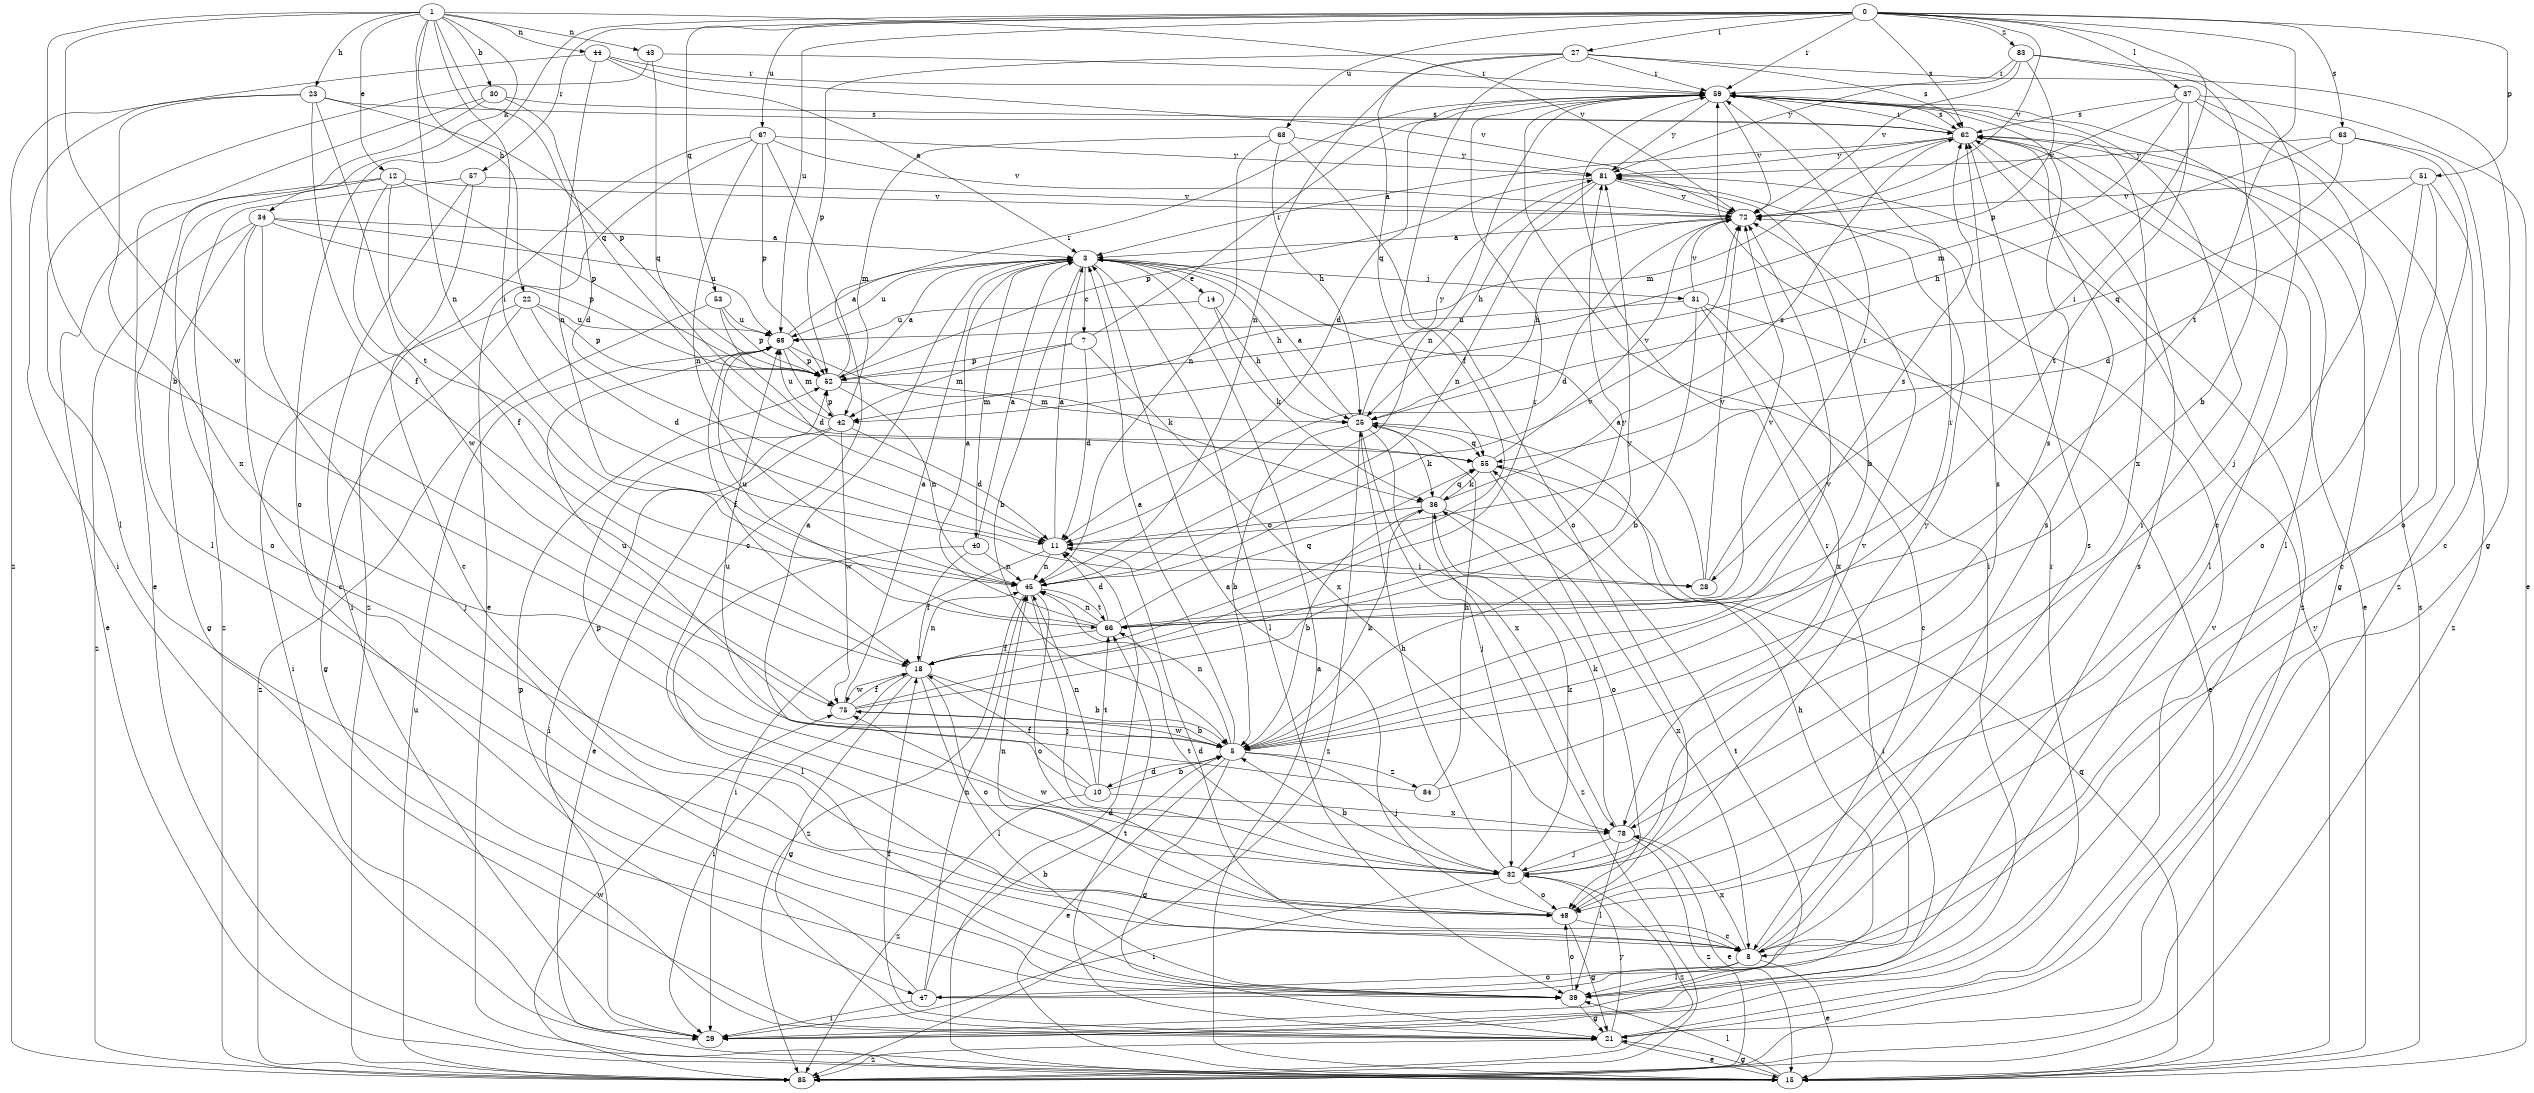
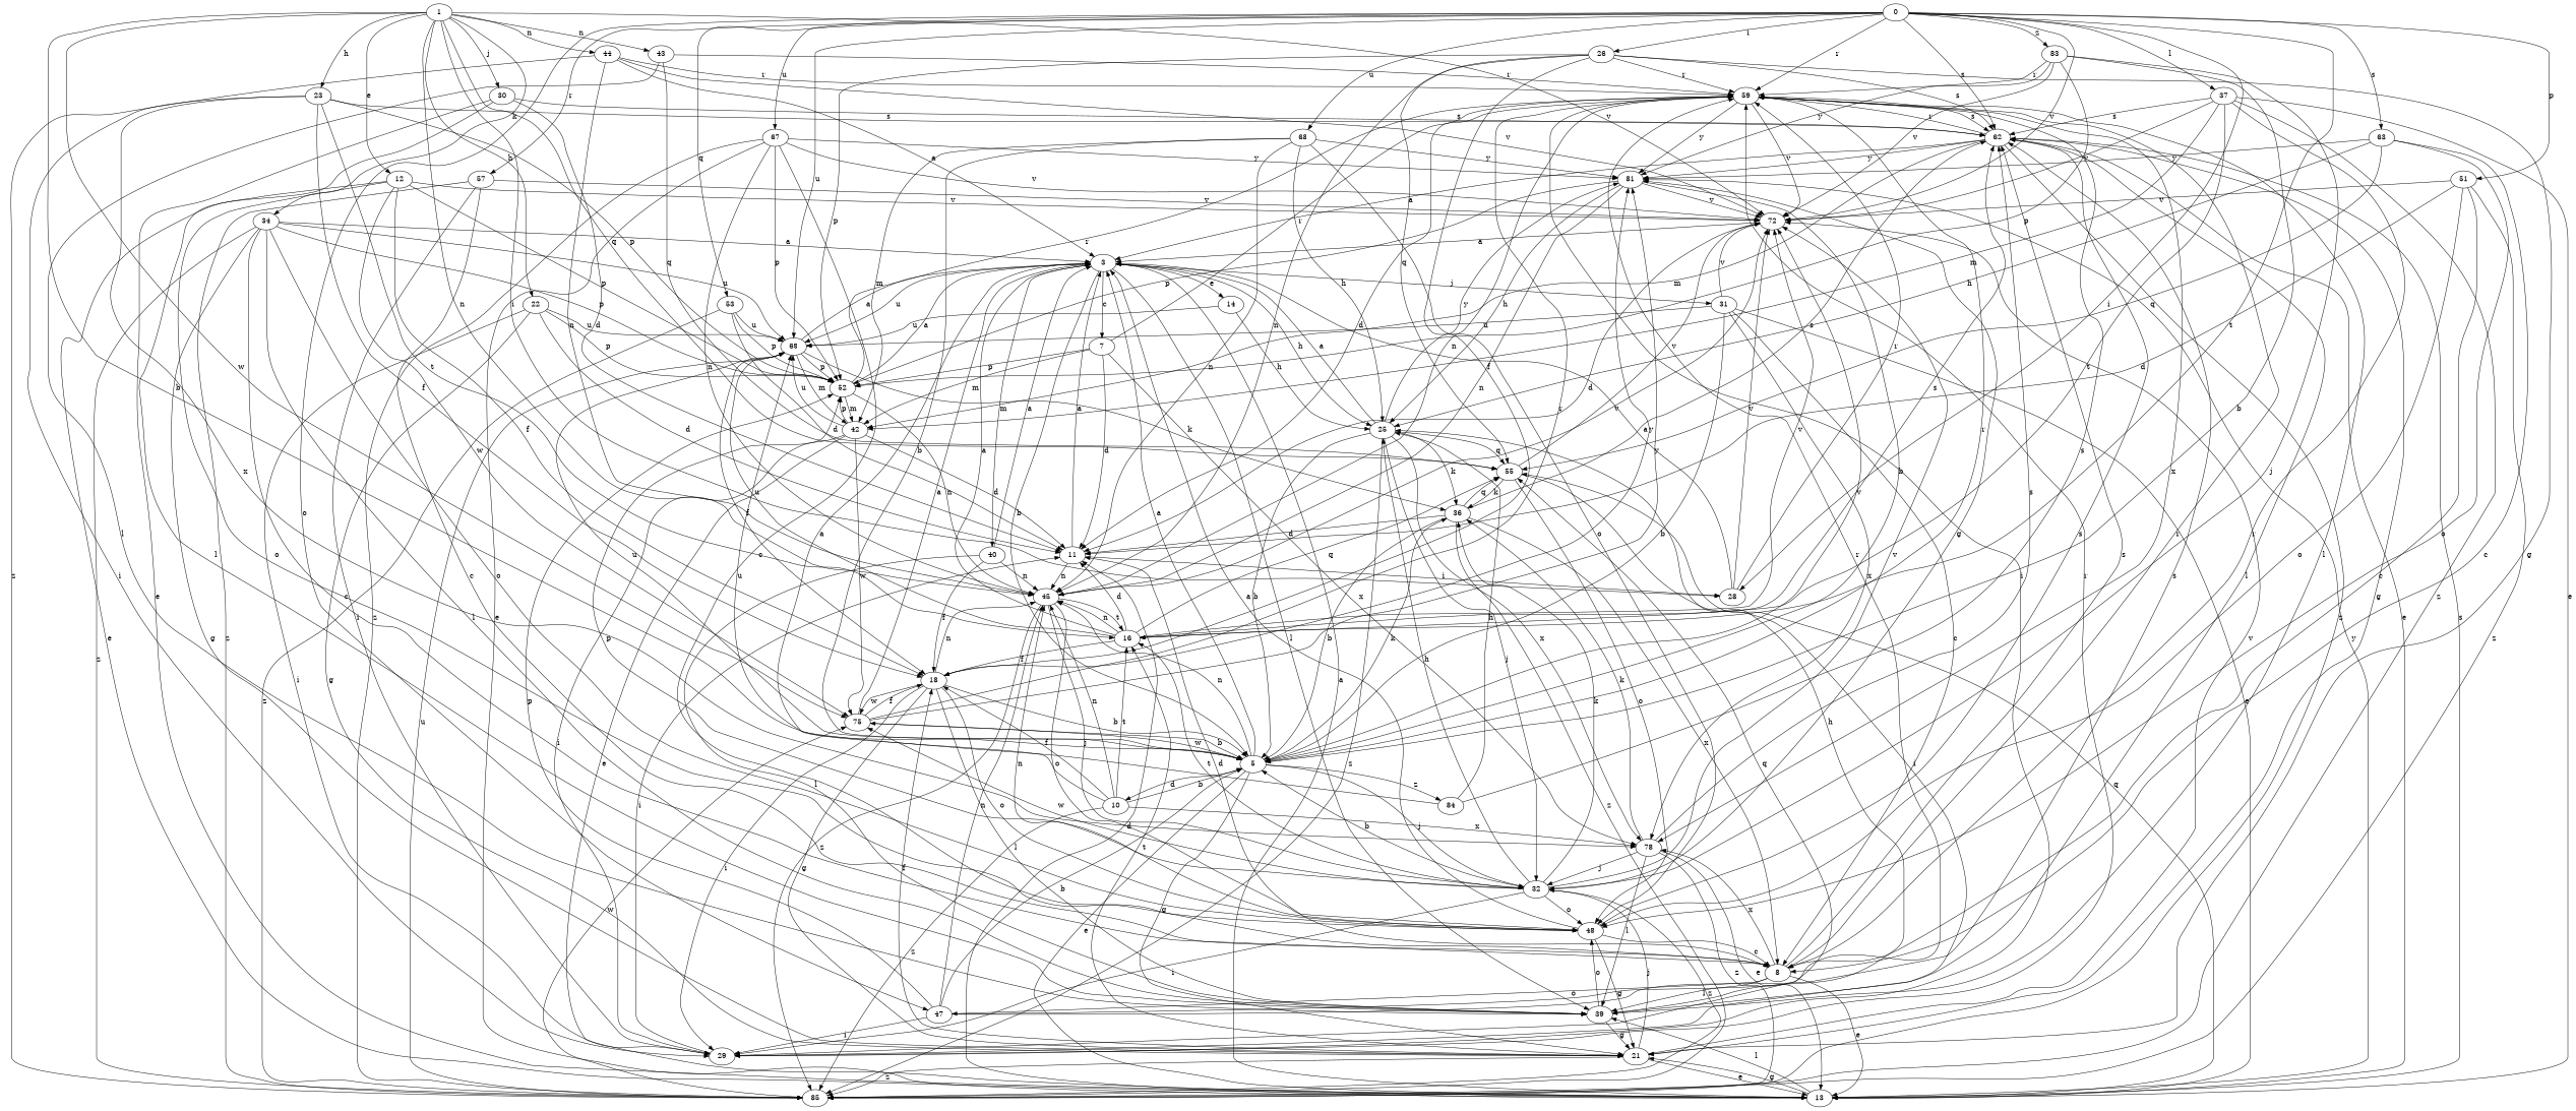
  strict digraph {
    0
-   26 [label=27]
+   26
    28
    37
    47
    51
    53
    57
    59
    n10 [label=63]
    62
-   66
+   66 [label=16]
    67
    68
    69
    72
    83
    45
    55
    21
    52
    18
    3
-   15
+   15 [label=13]
    42
    8
    85
    5
    29
    11
    48
    39
    78
    81
    25
    36
    32
    1
    12
    22
    23
    30
    34
    43
    44
    75
    10
    84
    7
    14
    31
    40
    0 -> 26 [label=i]
    0 -> 28 [label=i]
    0 -> 37 [label=l]
    0 -> 47 [label=o]
    0 -> 51 [label=p]
    0 -> 53 [label=q]
    0 -> 57 [label=r]
    0 -> 59 [label=r]
    0 -> n10 [label=s]
    0 -> 62 [label=s]
    0 -> 66 [label=t]
    0 -> 67 [label=u]
    0 -> 68 [label=u]
    0 -> 69 [label=u]
    0 -> 72 [label=v]
    0 -> 83 [label=z]
    26 -> 59 [label=r]
    26 -> 62 [label=s]
    26 -> 45 [label=n]
    26 -> 55 [label=q]
    26 -> 21 [label=g]
    26 -> 52 [label=p]
    26 -> 18 [label=f]
    28 -> 59 [label=r]
    28 -> 72 [label=v]
    28 -> 3 [label=a]
    37 -> 62 [label=s]
    37 -> 66 [label=t]
    37 -> 72 [label=v]
    37 -> 15 [label=e]
    37 -> 42 [label=m]
-   37 -> 8 [label=c]
+   37 -> 8 [label=r]
    37 -> 85 [label=z]
    47 -> 59 [label=r]
    47 -> 62 [label=s]
    47 -> 45 [label=n]
    47 -> 52 [label=p]
    47 -> 5 [label=b]
    47 -> 29 [label=i]
    51 -> 72 [label=v]
    51 -> 8 [label=c]
    51 -> 85 [label=z]
    51 -> 11 [label=d]
    51 -> 48 [label=o]
    53 -> 69 [label=u]
    53 -> 52 [label=p]
    53 -> 85 [label=z]
    53 -> 11 [label=d]
    57 -> 72 [label=v]
    57 -> 8 [label=c]
    57 -> 85 [label=z]
    57 -> 29 [label=i]
    59 -> 62 [label=s]
    59 -> 72 [label=v]
    59 -> 45 [label=n]
    59 -> 29 [label=i]
    59 -> 11 [label=d]
    59 -> 39 [label=l]
    59 -> 78 [label=x]
    59 -> 81 [label=y]
    n10 -> 55 [label=q]
    n10 -> 8 [label=c]
    n10 -> 48 [label=o]
    n10 -> 81 [label=y]
    n10 -> 25 [label=h]
    62 -> 59 [label=r]
    62 -> 21 [label=g]
    62 -> 3 [label=a]
    62 -> 15 [label=e]
    62 -> 42 [label=m]
    62 -> 85 [label=z]
    62 -> 39 [label=l]
    62 -> 81 [label=y]
    66 -> 62 [label=s]
    66 -> 69 [label=u]
    66 -> 72 [label=v]
    66 -> 45 [label=n]
    66 -> 55 [label=q]
    66 -> 18 [label=f]
    66 -> 3 [label=a]
    66 -> 11 [label=d]
    67 -> 72 [label=v]
    67 -> 45 [label=n]
    67 -> 52 [label=p]
    67 -> 15 [label=e]
    67 -> 8 [label=c]
    67 -> 85 [label=z]
    67 -> 81 [label=y]
    68 -> 45 [label=n]
    68 -> 42 [label=m]
+   68 -> 5 [label=b]
    68 -> 48 [label=o]
    68 -> 81 [label=y]
    68 -> 25 [label=h]
    69 -> 52 [label=p]
    69 -> 18 [label=f]
    69 -> 3 [label=a]
    69 -> 42 [label=m]
    69 -> 36 [label=k]
    72 -> 3 [label=a]
    72 -> 11 [label=d]
-   72 -> 25 [label=h]
    83 -> 59 [label=r]
    83 -> 72 [label=v]
    83 -> 52 [label=p]
    83 -> 5 [label=b]
    83 -> 81 [label=y]
    83 -> 32 [label=j]
    45 -> 66 [label=t]
    45 -> 72 [label=v]
    45 -> 85 [label=z]
    45 -> 48 [label=o]
    45 -> 32 [label=j]
    55 -> 72 [label=v]
    55 -> 29 [label=i]
    55 -> 48 [label=o]
    55 -> 36 [label=k]
    21 -> 66 [label=t]
    21 -> 72 [label=v]
    21 -> 18 [label=f]
    21 -> 15 [label=e]
    21 -> 85 [label=z]
-   21 -> 32 [label=y]
+   21 -> 32 [label=j]
    52 -> 59 [label=r]
    52 -> 45 [label=n]
    52 -> 3 [label=a]
-   52 -> 25 [label=m]
+   52 -> 42 [label=m]
    18 -> 45 [label=n]
    18 -> 21 [label=g]
    18 -> 5 [label=b]
    18 -> 29 [label=i]
    18 -> 48 [label=o]
    18 -> 39 [label=l]
    18 -> 81 [label=y]
    18 -> 75 [label=w]
    3 -> 69 [label=u]
    3 -> 5 [label=b]
    3 -> 39 [label=l]
    3 -> 25 [label=h]
    3 -> 7 [label=c]
    3 -> 14 [label=e]
    3 -> 31 [label=j]
    3 -> 40 [label=m]
    15 -> 62 [label=s]
    15 -> 55 [label=q]
    15 -> 21 [label=g]
    15 -> 3 [label=a]
    15 -> 11 [label=d]
    15 -> 39 [label=l]
    15 -> 81 [label=y]
    42 -> 69 [label=u]
    42 -> 52 [label=p]
    42 -> 15 [label=e]
    42 -> 29 [label=i]
    42 -> 11 [label=d]
    42 -> 75 [label=w]
    8 -> 47 [label=o]
    8 -> 59 [label=r]
    8 -> 62 [label=s]
    8 -> 15 [label=e]
    8 -> 11 [label=d]
    8 -> 39 [label=l]
    8 -> 78 [label=x]
    85 -> 69 [label=u]
    85 -> 75 [label=w]
    5 -> 59 [label=r]
    5 -> 69 [label=u]
    5 -> 72 [label=v]
    5 -> 45 [label=n]
    5 -> 21 [label=g]
    5 -> 3 [label=a]
    5 -> 15 [label=e]
    5 -> 36 [label=k]
    5 -> 32 [label=j]
    5 -> 75 [label=w]
    5 -> 10 [label=d]
    5 -> 84 [label=z]
    29 -> 59 [label=r]
-   29 -> 55 [label=t]
+   29 -> 55 [label=q]
    11 -> 28 [label=i]
    11 -> 45 [label=n]
    11 -> 3 [label=a]
-   11 -> 29 [label=i]
+   29 -> 11 [label=i]
    48 -> 62 [label=s]
    48 -> 45 [label=n]
    48 -> 21 [label=g]
    48 -> 3 [label=a]
    48 -> 8 [label=c]
    39 -> 21 [label=g]
    39 -> 48 [label=o]
    39 -> 25 [label=h]
    78 -> 62 [label=s]
    78 -> 15 [label=e]
    78 -> 85 [label=z]
    78 -> 39 [label=l]
    78 -> 36 [label=k]
    78 -> 32 [label=j]
    81 -> 72 [label=v]
    81 -> 45 [label=n]
    81 -> 52 [label=p]
    81 -> 5 [label=b]
    81 -> 25 [label=h]
    25 -> 55 [label=q]
    25 -> 3 [label=a]
    25 -> 85 [label=z]
    25 -> 5 [label=b]
    25 -> 78 [label=x]
    25 -> 81 [label=y]
    25 -> 36 [label=k]
    25 -> 32 [label=j]
    36 -> 62 [label=s]
    36 -> 55 [label=q]
    36 -> 8 [label=x]
    36 -> 85 [label=z]
    36 -> 5 [label=b]
-   36 -> 11 [label=o]
+   36 -> 11 [label=d]
    32 -> 66 [label=t]
    32 -> 72 [label=v]
    32 -> 52 [label=p]
    32 -> 85 [label=z]
    32 -> 5 [label=b]
    32 -> 29 [label=i]
    32 -> 48 [label=o]
-   32 -> 81 [label=y]
+   32 -> 81 [label=g]
    32 -> 25 [label=h]
    32 -> 36 [label=k]
    32 -> 75 [label=w]
    1 -> 28 [label=i]
    1 -> 72 [label=v]
    1 -> 45 [label=n]
    1 -> 55 [label=q]
    1 -> 5 [label=b]
    1 -> 12 [label=e]
    1 -> 22 [label=h]
    1 -> 23 [label=h]
-   1 -> 30 [label=b]
+   1 -> 30 [label=j]
    1 -> 34 [label=k]
    1 -> 43 [label=n]
    1 -> 44 [label=n]
    1 -> 75 [label=w]
    12 -> 72 [label=v]
    12 -> 52 [label=p]
    12 -> 18 [label=f]
    12 -> 15 [label=e]
    12 -> 48 [label=o]
    12 -> 75 [label=w]
    22 -> 69 [label=u]
    22 -> 21 [label=g]
    22 -> 52 [label=p]
    22 -> 29 [label=i]
    22 -> 11 [label=d]
    23 -> 62 [label=s]
    23 -> 66 [label=t]
    23 -> 52 [label=p]
    23 -> 18 [label=f]
    23 -> 29 [label=i]
    23 -> 78 [label=x]
    30 -> 62 [label=s]
    30 -> 15 [label=e]
    30 -> 11 [label=d]
    30 -> 39 [label=l]
    34 -> 69 [label=u]
    34 -> 21 [label=g]
    34 -> 52 [label=p]
    34 -> 3 [label=a]
    34 -> 8 [label=c]
    34 -> 85 [label=z]
-   34 -> 39 [label=j]
+   34 -> 48 [label=o]
+   34 -> 39 [label=l]
    43 -> 59 [label=r]
    43 -> 55 [label=q]
    43 -> 39 [label=l]
    44 -> 59 [label=r]
    44 -> 72 [label=v]
    44 -> 45 [label=n]
    44 -> 3 [label=a]
    44 -> 85 [label=z]
    75 -> 59 [label=r]
    75 -> 18 [label=f]
    75 -> 3 [label=a]
    75 -> 5 [label=b]
    75 -> 81 [label=y]
    10 -> 66 [label=t]
    10 -> 45 [label=n]
    10 -> 18 [label=f]
    10 -> 3 [label=a]
    10 -> 85 [label=z]
    10 -> 5 [label=b]
    10 -> 78 [label=x]
    84 -> 59 [label=s]
    84 -> 69 [label=u]
    84 -> 25 [label=h]
    7 -> 59 [label=r]
    7 -> 52 [label=p]
    7 -> 42 [label=m]
    7 -> 11 [label=d]
    7 -> 78 [label=x]
    14 -> 69 [label=u]
    14 -> 25 [label=h]
-   14 -> 36 [label=k]
    31 -> 69 [label=u]
    31 -> 72 [label=v]
    31 -> 15 [label=e]
    31 -> 8 [label=c]
    31 -> 5 [label=b]
    31 -> 78 [label=x]
    40 -> 45 [label=n]
    40 -> 18 [label=f]
    40 -> 3 [label=a]
    40 -> 39 [label=l]
  }
